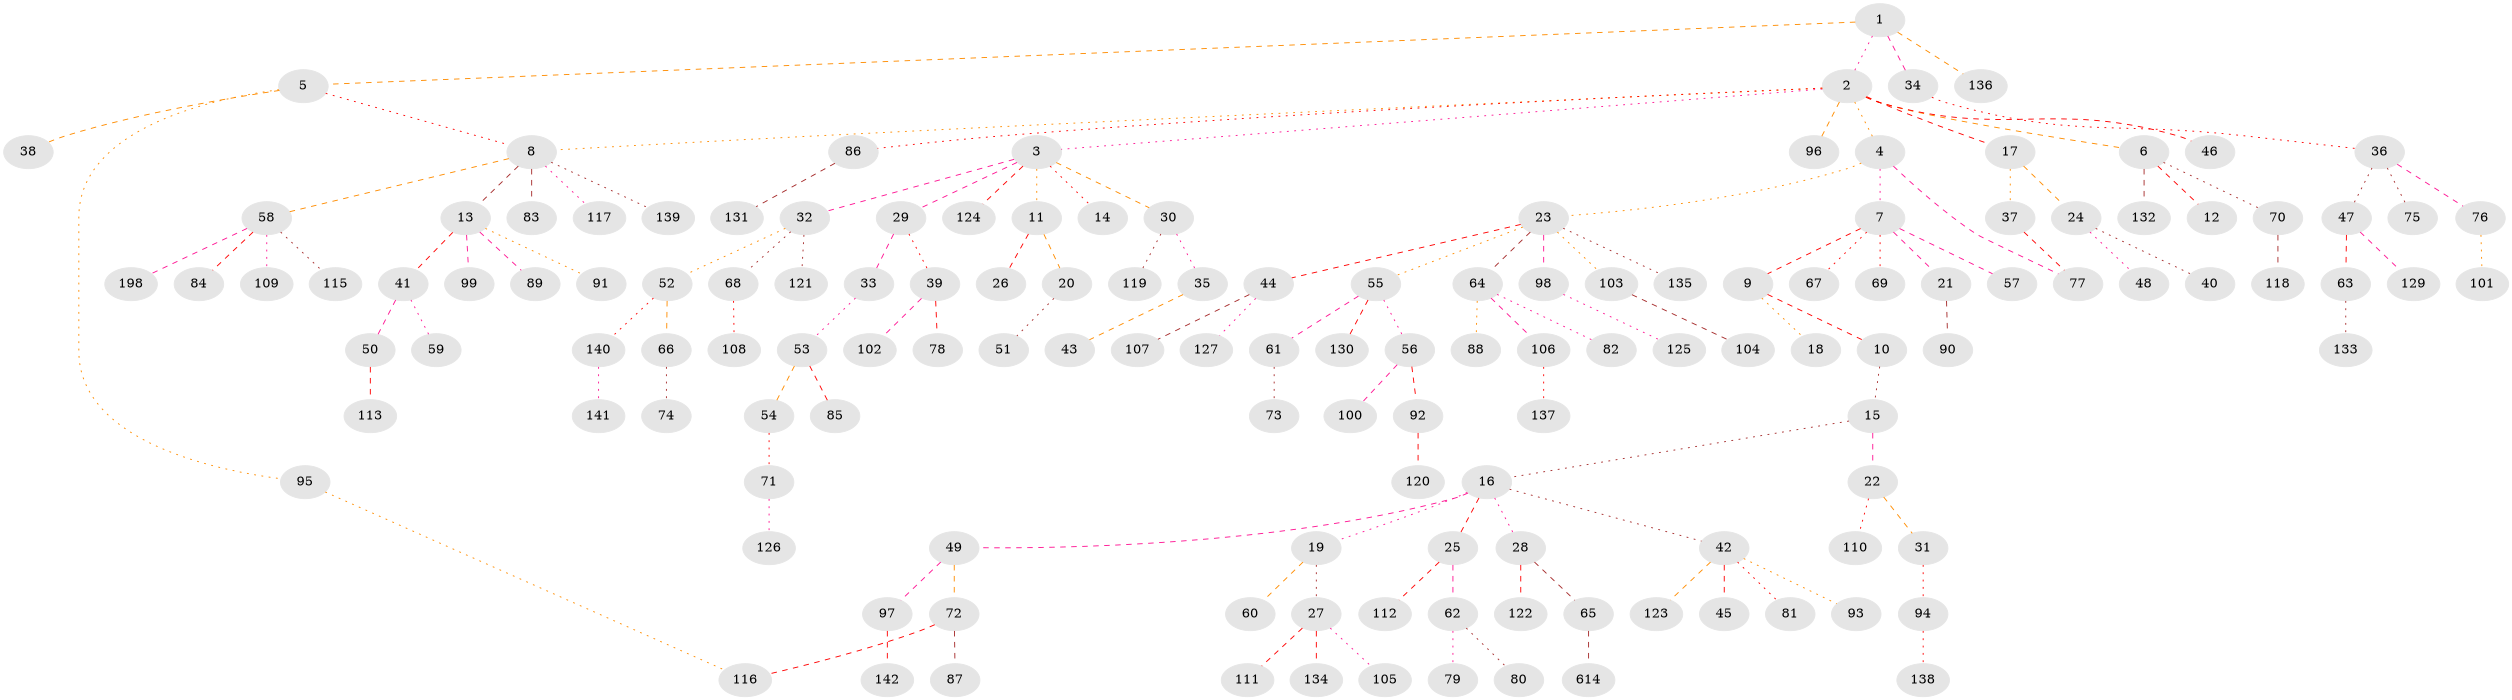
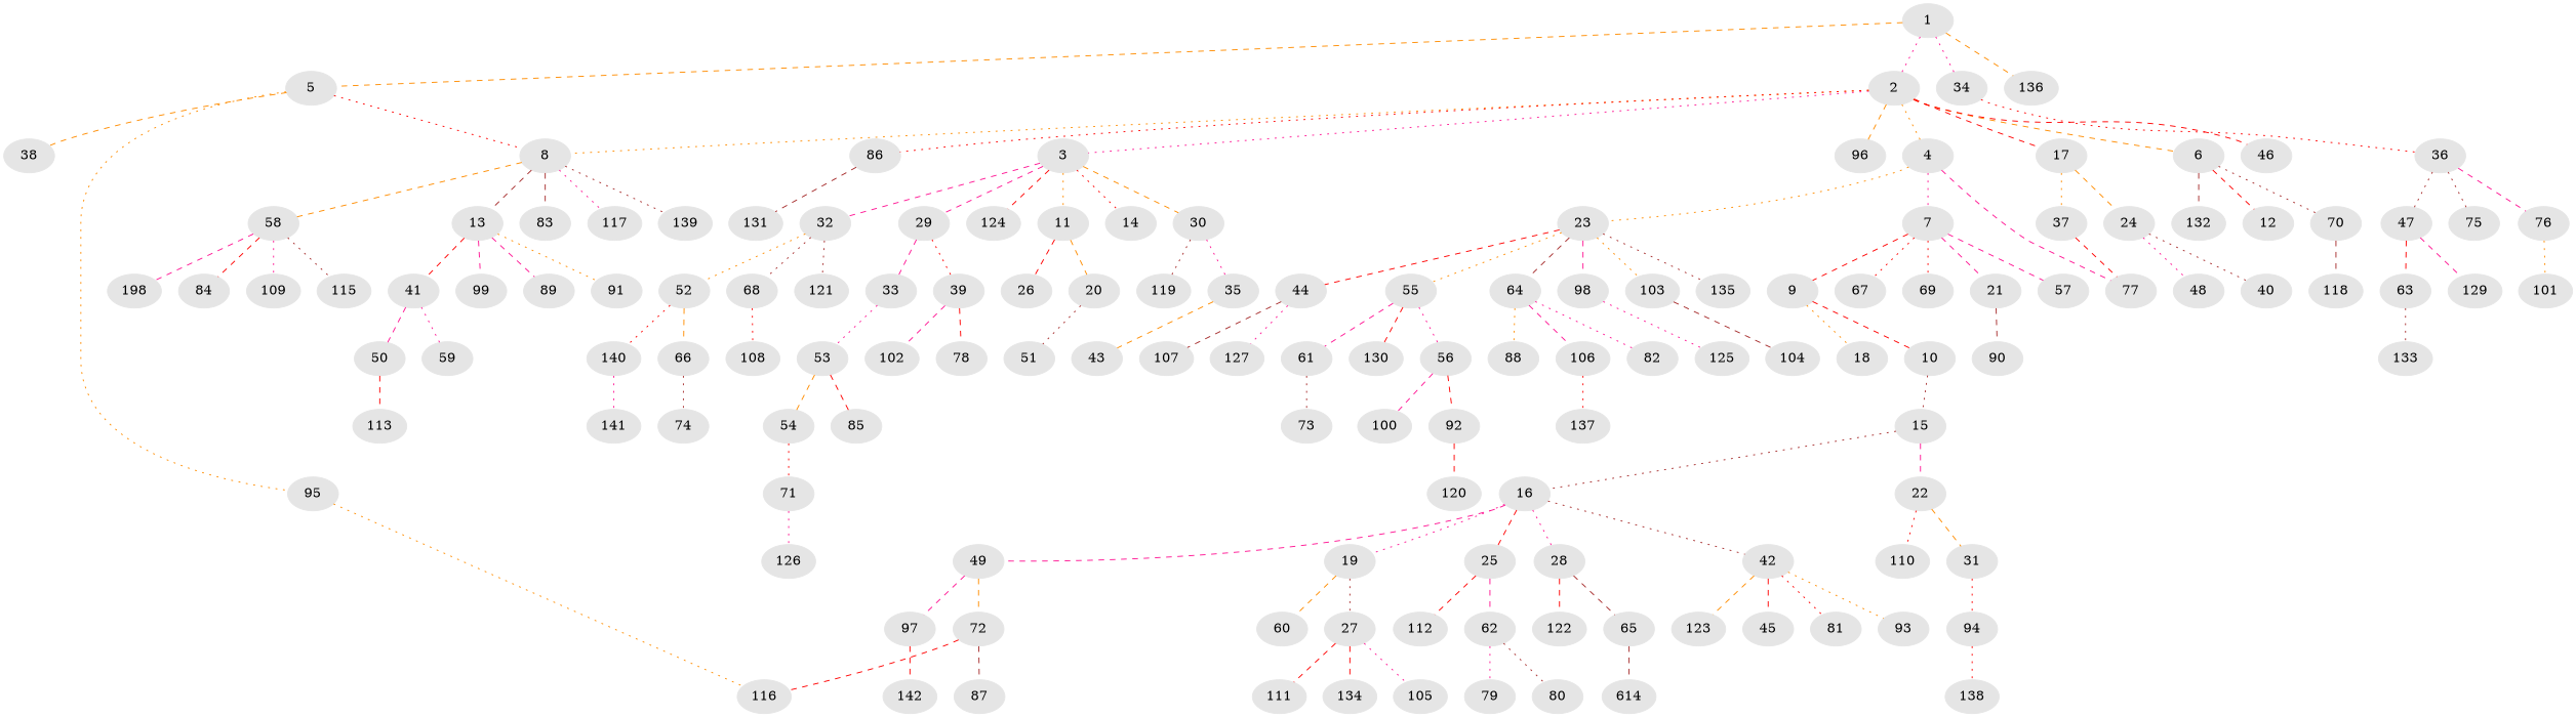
  graph {
    node [color=gray90 style=filled]
    edge [color=deeppink style=dashed]
    1
    2
    5
    34
    136
    3
    4
    6
    8
    17
    46
    86
    96
    38
    95
    36
    11
    14
    29
    30
    32
    124
    7
    23
    77
    12
    70
    132
    13
    58
    83
    117
    139
    24
    37
    131
    20
    26
    33
    39
    35
    119
    52
    68
    121
    9
    21
    57
    67
    69
    44
    55
    64
    98
    103
    135
    116
    118
    10
    18
    90
    41
    89
    91
    99
    84
    109
    115
    n69 [label=198]
    15
    16
    22
    51
    50
    59
    19
    25
    28
    42
    49
    31
    110
    27
    60
    62
    112
    65
    122
    45
    81
    93
    123
    72
    97
    40
    48
    105
    111
    134
    94
    107
    127
    56
    61
    130
    82
    88
    106
    125
    104
    79
    80
    n113 [label=614]
    53
    78
    102
    43
    138
    66
    140
    108
    54
    85
    47
    75
    76
    63
    129
    101
    113
    133
    87
    142
    74
    141
    71
    126
    92
    100
    73
    120
    137
    1 -- 2 [style=dotted]
    1 -- 5 [color=darkorange]
-   1 -- 34
+   1 -- 34 [style=dotted]
    1 -- 136 [color=darkorange]
    2 -- 3 [style=dotted]
    2 -- 4 [color=darkorange style=dotted]
    2 -- 6 [color=darkorange]
    2 -- 8 [color=darkorange style=dotted]
    2 -- 17 [color=red]
    2 -- 46 [color=red]
    2 -- 86 [color=red style=dotted]
    2 -- 96 [color=darkorange]
    5 -- 8 [color=red style=dotted]
    5 -- 38 [color=darkorange]
    5 -- 95 [color=darkorange style=dotted]
    34 -- 36 [color=red style=dotted]
    3 -- 11 [color=darkorange style=dotted]
    3 -- 14 [color=red style=dotted]
    3 -- 29
    3 -- 30 [color=darkorange]
    3 -- 32
    3 -- 124 [color=red]
    4 -- 7 [style=dotted]
    4 -- 23 [color=darkorange style=dotted]
    4 -- 77
    6 -- 12 [color=red]
    6 -- 70 [color=brown style=dotted]
    6 -- 132 [color=brown]
    8 -- 13 [color=brown]
    8 -- 58 [color=darkorange]
    8 -- 83 [color=brown]
    8 -- 117 [style=dotted]
    8 -- 139 [color=brown style=dotted]
    17 -- 24 [color=darkorange]
    17 -- 37 [color=darkorange style=dotted]
    86 -- 131 [color=brown]
    95 -- 116 [color=darkorange style=dotted]
    36 -- 47 [color=brown style=dotted]
    36 -- 75 [color=brown style=dotted]
    36 -- 76
    11 -- 20 [color=darkorange]
    11 -- 26 [color=red]
    29 -- 33
    29 -- 39 [color=red style=dotted]
    30 -- 35 [style=dotted]
    30 -- 119 [color=brown style=dotted]
    32 -- 52 [color=darkorange style=dotted]
    32 -- 68 [color=brown style=dotted]
    32 -- 121 [color=brown style=dotted]
    7 -- 9 [color=red]
    7 -- 21
    7 -- 57
    7 -- 67 [color=red style=dotted]
    7 -- 69 [color=red style=dotted]
    23 -- 44 [color=red]
    23 -- 55 [color=darkorange style=dotted]
    23 -- 64 [color=brown]
    23 -- 98
    23 -- 103 [color=darkorange style=dotted]
    23 -- 135 [color=brown style=dotted]
    70 -- 118 [color=brown]
    13 -- 41 [color=red]
    13 -- 89
    13 -- 91 [color=darkorange style=dotted]
    13 -- 99
    58 -- 84 [color=red]
    58 -- 109 [style=dotted]
    58 -- 115 [color=brown style=dotted]
    58 -- n69
    24 -- 40 [color=brown style=dotted]
    24 -- 48 [style=dotted]
    37 -- 77 [color=red]
    20 -- 51 [color=brown style=dotted]
    33 -- 53 [style=dotted]
    39 -- 78 [color=red]
    39 -- 102
    35 -- 43 [color=darkorange]
    52 -- 66 [color=darkorange]
    52 -- 140 [color=red style=dotted]
    68 -- 108 [color=red style=dotted]
    9 -- 10 [color=red]
    9 -- 18 [color=darkorange style=dotted]
    21 -- 90 [color=brown]
    44 -- 107 [color=brown]
    44 -- 127 [style=dotted]
    55 -- 56 [style=dotted]
    55 -- 61
    55 -- 130 [color=red]
    64 -- 82 [style=dotted]
    64 -- 88 [color=darkorange style=dotted]
    64 -- 106
    98 -- 125 [style=dotted]
    103 -- 104 [color=brown]
    10 -- 15 [color=brown style=dotted]
    41 -- 50
    41 -- 59 [style=dotted]
    15 -- 16 [color=brown style=dotted]
    15 -- 22
    16 -- 19 [style=dotted]
    16 -- 25 [color=red]
    16 -- 28 [style=dotted]
    16 -- 42 [color=brown style=dotted]
    16 -- 49
    22 -- 31 [color=darkorange]
    22 -- 110 [color=red style=dotted]
    50 -- 113 [color=red]
    19 -- 27 [color=brown style=dotted]
    19 -- 60 [color=darkorange]
    25 -- 62
    25 -- 112 [color=red]
    28 -- 65 [color=brown]
    28 -- 122 [color=red]
    42 -- 45 [color=red]
    42 -- 81 [color=red style=dotted]
    42 -- 93 [color=darkorange style=dotted]
    42 -- 123 [color=darkorange]
    49 -- 72 [color=darkorange]
    49 -- 97
    31 -- 94 [color=red style=dotted]
    27 -- 105 [style=dotted]
    27 -- 111 [color=red]
    27 -- 134 [color=red]
    62 -- 79 [style=dotted]
    62 -- 80 [color=brown style=dotted]
    65 -- n113 [color=brown]
    72 -- 116 [color=red]
    72 -- 87 [color=brown]
    97 -- 142 [color=red]
    94 -- 138 [color=red style=dotted]
    56 -- 92 [color=red]
    56 -- 100
    61 -- 73 [color=brown style=dotted]
    106 -- 137 [color=red style=dotted]
    53 -- 54 [color=darkorange]
    53 -- 85 [color=red]
    66 -- 74 [color=brown style=dotted]
    140 -- 141 [style=dotted]
    54 -- 71 [color=red style=dotted]
    47 -- 63 [color=red]
    47 -- 129
    76 -- 101 [color=darkorange style=dotted]
    63 -- 133 [color=brown style=dotted]
    71 -- 126 [style=dotted]
    92 -- 120 [color=red]
  }
